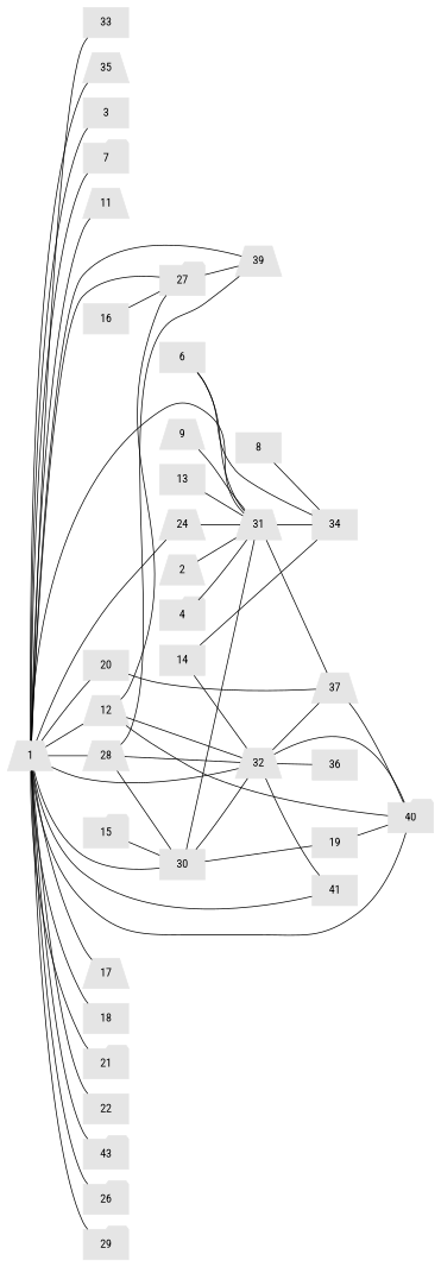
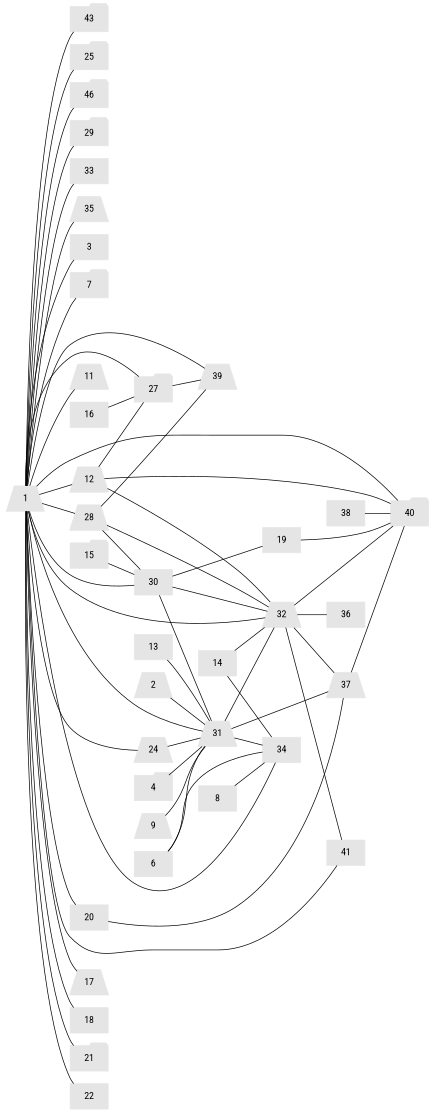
  graph {
    fontname="Roboto Condensed"
    rankdir=LR
    node [color=gray90 fontname="Roboto Condensed" shape=box style=filled]
    edge [fontname="Roboto Condensed" weight=1.0]
    1 [shape=trapezium]
    3
    7 [shape=folder]
    11 [shape=trapezium]
    12 [shape=trapezium]
    17 [shape=trapezium]
    18
    20
    21 [shape=folder]
    22
    n11 [label=43 shape=folder]
    24 [shape=trapezium]
-   26 [shape=folder]
+   25 [shape=folder]
+   26 [shape=folder label=46]
    27 [shape=folder]
    28 [shape=trapezium]
    29 [shape=folder]
    30
    31 [shape=trapezium]
    32 [shape=trapezium]
    33
    34
    35 [shape=trapezium]
    39 [shape=trapezium]
    40 [shape=folder]
    41
    37 [shape=trapezium]
    19
    36
    2 [shape=trapezium]
    4 [shape=folder]
    6
    8
    9 [shape=trapezium]
    13
    14
    15 [shape=folder]
    16
+   38
    1 -- 3
    1 -- 7
    1 -- 11
    1 -- 12
    1 -- 17
    1 -- 18
    1 -- 20 [weight=2.0]
    1 -- 21
    1 -- 22
    1 -- n11
    1 -- 24
+   1 -- 25
    1 -- 26
    1 -- 27
    1 -- 28
    1 -- 29
    1 -- 30
    1 -- 31
    1 -- 32 [weight=2.0]
    1 -- 33
+   1 -- 34 [weight=2.0]
    1 -- 35
    1 -- 39 [weight=2.0]
    1 -- 40 [weight=2.0]
    1 -- 41
    12 -- 27
    12 -- 32
    12 -- 40
    20 -- 37
    24 -- 31
    27 -- 39
    28 -- 30
    28 -- 32
    28 -- 39
    30 -- 31
    30 -- 32
    30 -- 19
+   31 -- 32
    31 -- 34 [weight=3.0]
    31 -- 37
    32 -- 40
    32 -- 41
    32 -- 37
    32 -- 36
    37 -- 40
    19 -- 40
    2 -- 31
    4 -- 31
    6 -- 31
    6 -- 34
    8 -- 34
    9 -- 31
    13 -- 31
    14 -- 32
    14 -- 34
    15 -- 30
    16 -- 27
+   38 -- 40
  }
